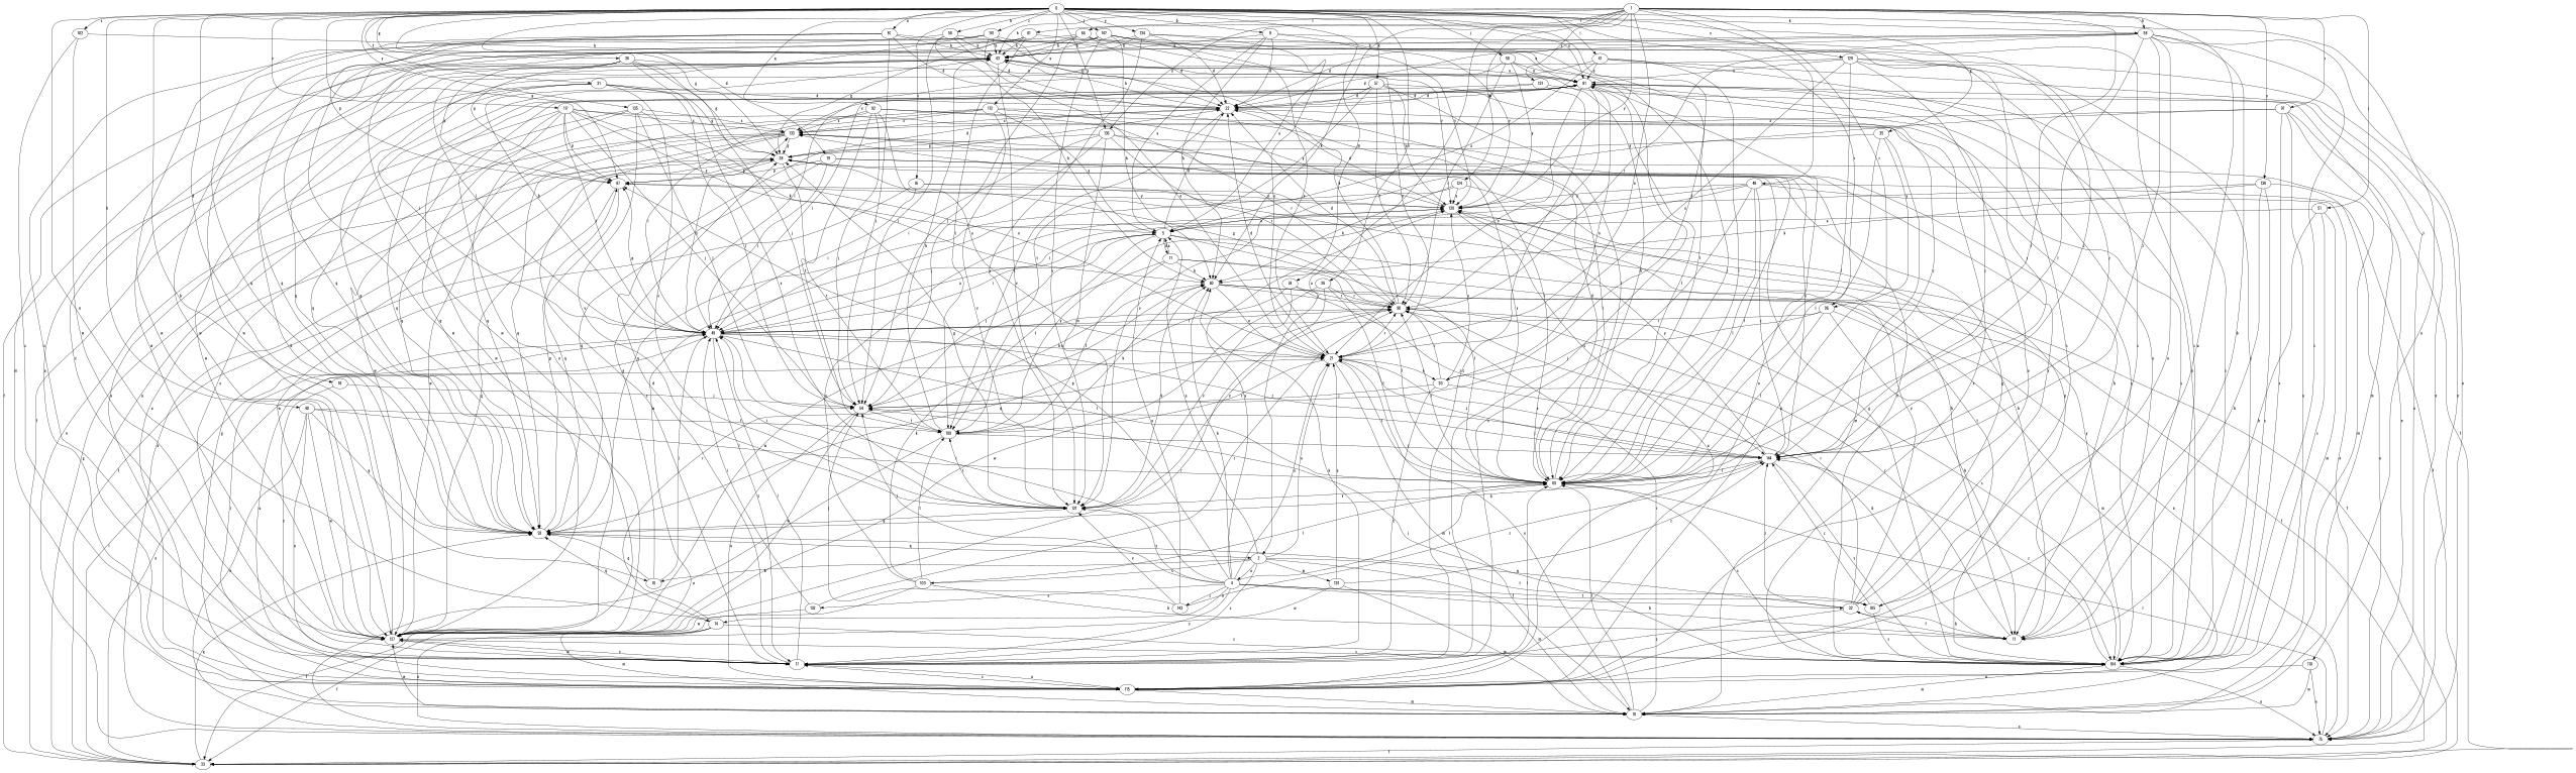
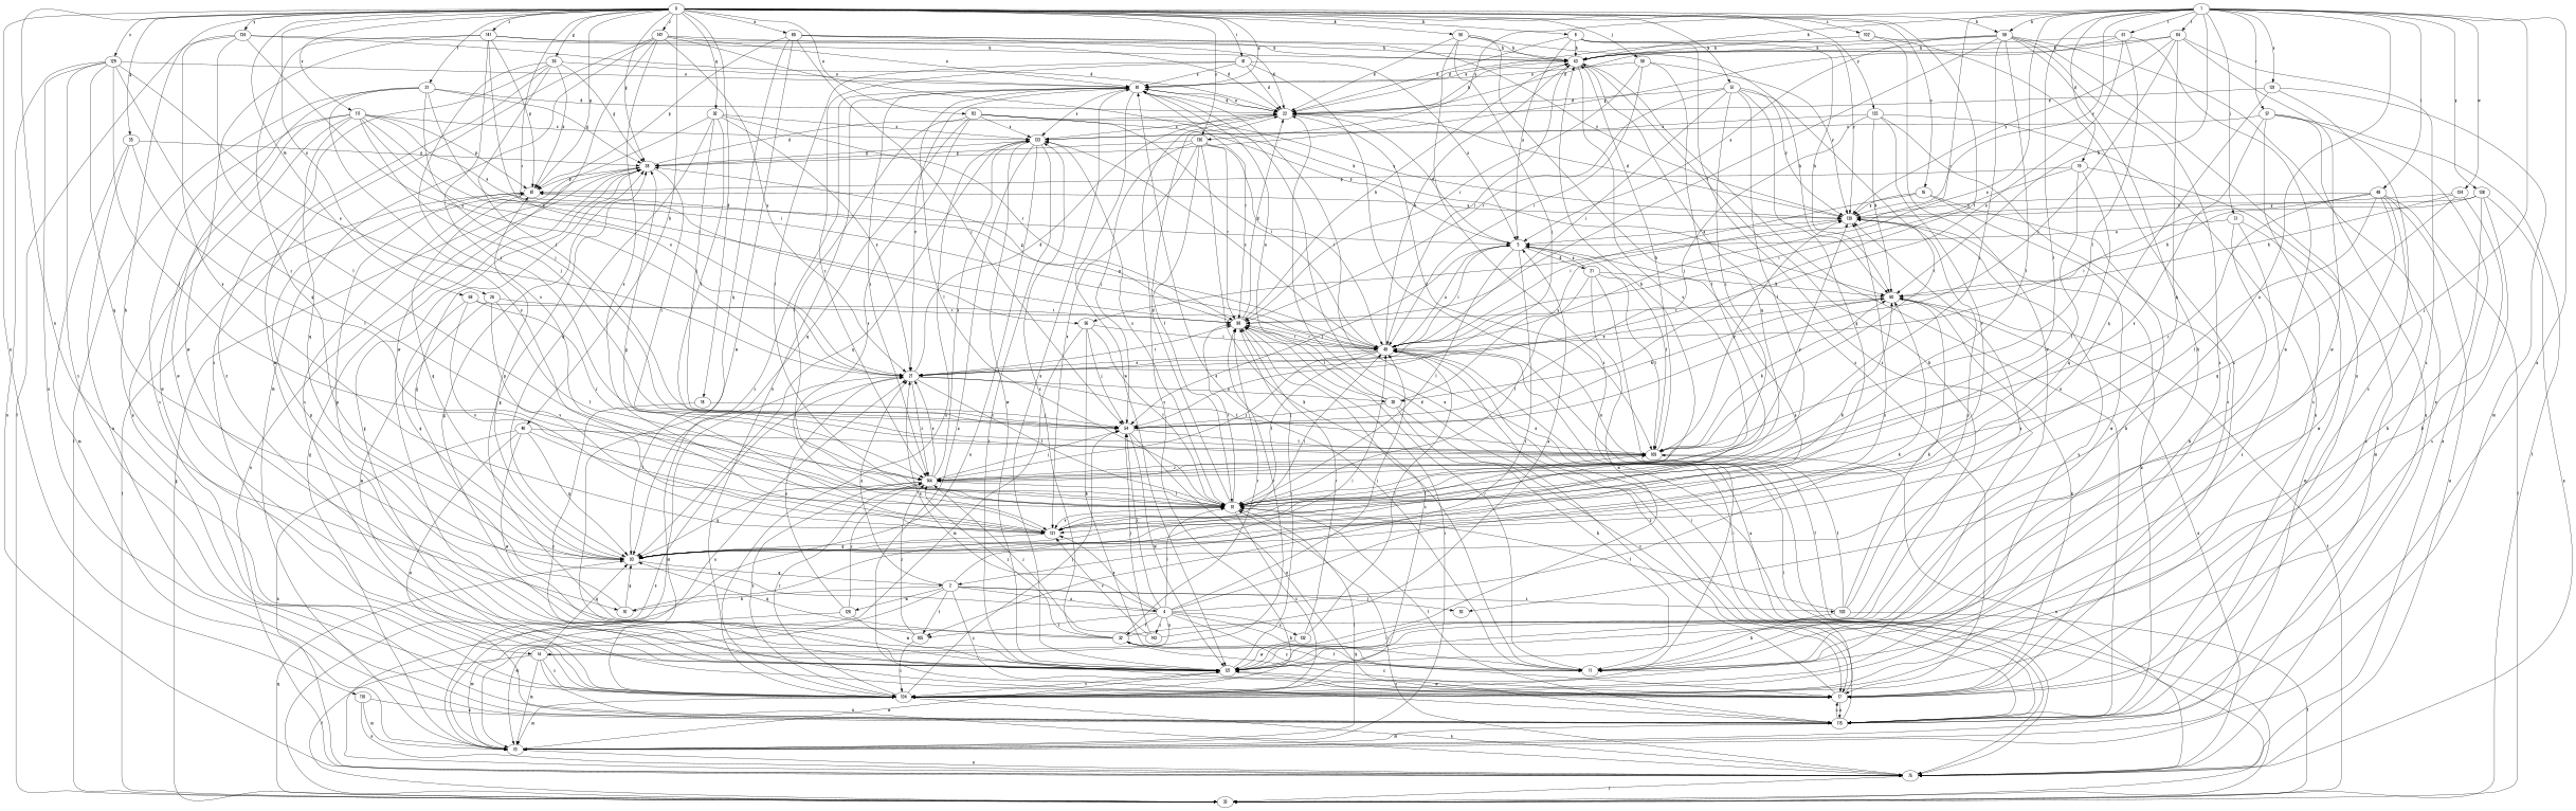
  strict digraph {
    fontname=Oswald
    node [fontname=Oswald]
    edge [fontname=Oswald]
    0
    8
    10
    16
    18
    26
    30
    31
    35
    36
    38
    40
    47
    50
    56
    57
    58
    68
    74
    80
    81
    87
    92
    96
    102
    110
    112
    117
    129
    134
    135
    136
    141
    142
    43
    60
    139
    5
    22
    104
    93
    49
    11
    127
    17
    54
    65
    121
    98
    33
    115
    70
    109
    75
    144
    27
    133
    1
    2
    19
    48
    51
+   53
    61
    64
    97
    124
    131
    138
    4
    103
    105
    126
    32
    132
    143
    21
    0 -> 8 [label=b]
    0 -> 10 [label=b]
    0 -> 16 [label=c]
    0 -> 18 [label=d]
    0 -> 26 [label=e]
    0 -> 30 [label=f]
    0 -> 31 [label=f]
    0 -> 35 [label=g]
    0 -> 36 [label=g]
    0 -> 38 [label=g]
    0 -> 40 [label=h]
    0 -> 47 [label=i]
    0 -> 50 [label=j]
    0 -> 56 [label=k]
    0 -> 57 [label=k]
    0 -> 58 [label=k]
    0 -> 68 [label=m]
    0 -> 74 [label=n]
    0 -> 80 [label=o]
    0 -> 81 [label=o]
    0 -> 87 [label=p]
    0 -> 92 [label=q]
    0 -> 96 [label=r]
    0 -> 102 [label=s]
    0 -> 110 [label=u]
    0 -> 112 [label=u]
    0 -> 117 [label=v]
    0 -> 129 [label=x]
    0 -> 134 [label=y]
    0 -> 135 [label=y]
    0 -> 136 [label=y]
    0 -> 141 [label=z]
    0 -> 142 [label=z]
    8 -> 43 [label=h]
    8 -> 60 [label=k]
    8 -> 139 [label=y]
    8 -> 5 [label=a]
    8 -> 22 [label=d]
    8 -> 104 [label=s]
    10 -> 38 [label=g]
    10 -> 93 [label=q]
    10 -> 49 [label=i]
    16 -> 139 [label=y]
    16 -> 49 [label=i]
    16 -> 11 [label=b]
    16 -> 127 [label=w]
    18 -> 17 [label=c]
    18 -> 54 [label=j]
    26 -> 127 [label=w]
    26 -> 65 [label=l]
    26 -> 121 [label=v]
    26 -> 98 [label=r]
    30 -> 81 [label=o]
    30 -> 139 [label=y]
    30 -> 11 [label=b]
    30 -> 17 [label=c]
    30 -> 54 [label=j]
    30 -> 98 [label=r]
    31 -> 38 [label=g]
    31 -> 22 [label=d]
    31 -> 49 [label=i]
    31 -> 127 [label=w]
    31 -> 54 [label=j]
    31 -> 121 [label=v]
    31 -> 33 [label=f]
    35 -> 38 [label=g]
    35 -> 65 [label=l]
    35 -> 115 [label=u]
    35 -> 70 [label=m]
    36 -> 38 [label=g]
    36 -> 81 [label=o]
    36 -> 87 [label=p]
    36 -> 127 [label=w]
    36 -> 17 [label=c]
    36 -> 54 [label=j]
    36 -> 121 [label=v]
    38 -> 87 [label=p]
    38 -> 22 [label=d]
    38 -> 109 [label=t]
    38 -> 75 [label=n]
    40 -> 93 [label=q]
    40 -> 127 [label=w]
    40 -> 65 [label=l]
    40 -> 115 [label=u]
    40 -> 109 [label=t]
    40 -> 75 [label=n]
    47 -> 81 [label=o]
    47 -> 5 [label=a]
    47 -> 22 [label=d]
    47 -> 65 [label=l]
    47 -> 75 [label=n]
    47 -> 144 [label=z]
    50 -> 81 [label=o]
    50 -> 139 [label=y]
    50 -> 49 [label=i]
    50 -> 65 [label=l]
    50 -> 98 [label=r]
    56 -> 43 [label=h]
    56 -> 60 [label=k]
    56 -> 22 [label=d]
    56 -> 104 [label=s]
    56 -> 17 [label=c]
    56 -> 54 [label=j]
    57 -> 139 [label=y]
    57 -> 22 [label=d]
    57 -> 93 [label=q]
    57 -> 49 [label=i]
    57 -> 65 [label=l]
    57 -> 98 [label=r]
    57 -> 109 [label=t]
    57 -> 144 [label=z]
    58 -> 43 [label=h]
    58 -> 5 [label=a]
    58 -> 22 [label=d]
    58 -> 104 [label=s]
    58 -> 11 [label=b]
    58 -> 65 [label=l]
    58 -> 98 [label=r]
    58 -> 115 [label=u]
    58 -> 75 [label=n]
    58 -> 144 [label=z]
    68 -> 93 [label=q]
    68 -> 121 [label=v]
    68 -> 98 [label=r]
    68 -> 144 [label=z]
    74 -> 104 [label=s]
    74 -> 93 [label=q]
    74 -> 98 [label=r]
    74 -> 33 [label=f]
    74 -> 70 [label=m]
    74 -> 75 [label=n]
    80 -> 87 [label=p]
    80 -> 43 [label=h]
    80 -> 139 [label=y]
    80 -> 22 [label=d]
    80 -> 93 [label=q]
    80 -> 127 [label=w]
    80 -> 54 [label=j]
    81 -> 22 [label=d]
    81 -> 104 [label=s]
    81 -> 127 [label=w]
    81 -> 65 [label=l]
    81 -> 98 [label=r]
    81 -> 75 [label=n]
    81 -> 144 [label=z]
    81 -> 27 [label=e]
    81 -> 133 [label=x]
    87 -> 139 [label=y]
    87 -> 93 [label=q]
    87 -> 33 [label=f]
    92 -> 104 [label=s]
    92 -> 93 [label=q]
    92 -> 54 [label=j]
    92 -> 98 [label=r]
    92 -> 109 [label=t]
    92 -> 27 [label=e]
    92 -> 133 [label=x]
    96 -> 49 [label=i]
    96 -> 11 [label=b]
    96 -> 54 [label=j]
    96 -> 65 [label=l]
    96 -> 70 [label=m]
    102 -> 43 [label=h]
    102 -> 127 [label=w]
    102 -> 17 [label=c]
    110 -> 115 [label=u]
    110 -> 70 [label=m]
    110 -> 75 [label=n]
    112 -> 139 [label=y]
    112 -> 5 [label=a]
    112 -> 93 [label=q]
    112 -> 49 [label=i]
    112 -> 65 [label=l]
    112 -> 121 [label=v]
    112 -> 133 [label=x]
    117 -> 87 [label=p]
    117 -> 5 [label=a]
    117 -> 104 [label=s]
    117 -> 93 [label=q]
    117 -> 49 [label=i]
    117 -> 127 [label=w]
    117 -> 54 [label=j]
    117 -> 115 [label=u]
    117 -> 27 [label=e]
    117 -> 133 [label=x]
    129 -> 81 [label=o]
    129 -> 104 [label=s]
    129 -> 93 [label=q]
    129 -> 65 [label=l]
    129 -> 115 [label=u]
    129 -> 75 [label=n]
    129 -> 144 [label=z]
    129 -> 27 [label=e]
    134 -> 43 [label=h]
    134 -> 22 [label=d]
    134 -> 65 [label=l]
    134 -> 121 [label=v]
    134 -> 33 [label=f]
    134 -> 27 [label=e]
    135 -> 60 [label=k]
    135 -> 17 [label=c]
    135 -> 54 [label=j]
    135 -> 121 [label=v]
    135 -> 115 [label=u]
    135 -> 133 [label=x]
    136 -> 38 [label=g]
    136 -> 49 [label=i]
    136 -> 11 [label=b]
    136 -> 54 [label=j]
    136 -> 65 [label=l]
    136 -> 121 [label=v]
    136 -> 98 [label=r]
    141 -> 87 [label=p]
    141 -> 43 [label=h]
    141 -> 22 [label=d]
    141 -> 93 [label=q]
    141 -> 127 [label=w]
    141 -> 144 [label=z]
    141 -> 27 [label=e]
    142 -> 81 [label=o]
    142 -> 43 [label=h]
    142 -> 60 [label=k]
    142 -> 104 [label=s]
    142 -> 127 [label=w]
    142 -> 121 [label=v]
    142 -> 70 [label=m]
    142 -> 27 [label=e]
    43 -> 81 [label=o]
    43 -> 93 [label=q]
    43 -> 49 [label=i]
    43 -> 121 [label=v]
    43 -> 115 [label=u]
    60 -> 98 [label=r]
    60 -> 33 [label=f]
    60 -> 75 [label=n]
    60 -> 27 [label=e]
    139 -> 5 [label=a]
    139 -> 22 [label=d]
    139 -> 115 [label=u]
    5 -> 22 [label=d]
    5 -> 49 [label=i]
    5 -> 54 [label=j]
    5 -> 65 [label=l]
    5 -> 109 [label=t]
    5 -> 105 [label=t]
    5 -> 21 [label=d]
    22 -> 81 [label=o]
    22 -> 43 [label=h]
    22 -> 104 [label=s]
    22 -> 109 [label=t]
    22 -> 133 [label=x]
    104 -> 38 [label=g]
    104 -> 81 [label=o]
    104 -> 139 [label=y]
    104 -> 54 [label=j]
    104 -> 70 [label=m]
    104 -> 75 [label=n]
    104 -> 144 [label=z]
    104 -> 133 [label=x]
    93 -> 87 [label=p]
    93 -> 2 [label=q]
    49 -> 87 [label=p]
    49 -> 43 [label=h]
    49 -> 5 [label=a]
    49 -> 17 [label=c]
    49 -> 65 [label=l]
    49 -> 98 [label=r]
    49 -> 115 [label=u]
    49 -> 144 [label=z]
    49 -> 27 [label=e]
    49 -> 133 [label=x]
    11 -> 81 [label=o]
    11 -> 98 [label=r]
    11 -> 32 [label=f]
    127 -> 38 [label=g]
    127 -> 81 [label=o]
    127 -> 43 [label=h]
    127 -> 104 [label=s]
    127 -> 17 [label=c]
    127 -> 98 [label=r]
    17 -> 60 [label=k]
    17 -> 22 [label=d]
    17 -> 49 [label=i]
    17 -> 127 [label=w]
    17 -> 115 [label=u]
    54 -> 60 [label=k]
    54 -> 127 [label=w]
    54 -> 115 [label=u]
    54 -> 109 [label=t]
    65 -> 43 [label=h]
    65 -> 22 [label=d]
    65 -> 104 [label=s]
    65 -> 121 [label=v]
    65 -> 98 [label=r]
    65 -> 133 [label=x]
    121 -> 38 [label=g]
    121 -> 60 [label=k]
    121 -> 93 [label=q]
    121 -> 49 [label=i]
    121 -> 109 [label=t]
    98 -> 38 [label=g]
    98 -> 43 [label=h]
    98 -> 22 [label=d]
    98 -> 104 [label=s]
    98 -> 49 [label=i]
    33 -> 38 [label=g]
    33 -> 93 [label=q]
    33 -> 49 [label=i]
    33 -> 27 [label=e]
    115 -> 81 [label=o]
    115 -> 49 [label=i]
    115 -> 17 [label=c]
    115 -> 65 [label=l]
    115 -> 70 [label=m]
    70 -> 38 [label=g]
    70 -> 127 [label=w]
    70 -> 65 [label=l]
    70 -> 98 [label=r]
    70 -> 75 [label=n]
    70 -> 27 [label=e]
    109 -> 43 [label=h]
    109 -> 60 [label=k]
    109 -> 139 [label=y]
    109 -> 75 [label=n]
    109 -> 144 [label=z]
    75 -> 65 [label=l]
    75 -> 33 [label=f]
    144 -> 139 [label=y]
    144 -> 104 [label=s]
    144 -> 93 [label=q]
    144 -> 54 [label=j]
    144 -> 65 [label=l]
    144 -> 27 [label=e]
    144 -> 133 [label=x]
    27 -> 30 [label=e]
    27 -> 22 [label=d]
    27 -> 65 [label=l]
    27 -> 98 [label=r]
    27 -> 70 [label=m]
    27 -> 109 [label=t]
    27 -> 144 [label=z]
    133 -> 38 [label=g]
    133 -> 93 [label=q]
    133 -> 127 [label=w]
    133 -> 17 [label=c]
    133 -> 115 [label=u]
    133 -> 75 [label=n]
    1 -> 58 [label=k]
    1 -> 96 [label=r]
    1 -> 136 [label=y]
    1 -> 43 [label=h]
    1 -> 60 [label=k]
    1 -> 139 [label=y]
    1 -> 65 [label=l]
    1 -> 115 [label=u]
    1 -> 27 [label=e]
    1 -> 2 [label=a]
    1 -> 19 [label=d]
    1 -> 48 [label=i]
    1 -> 51 [label=j]
+   1 -> 53 [label=j]
    1 -> 61 [label=l]
    1 -> 64 [label=l]
    1 -> 97 [label=r]
    1 -> 124 [label=w]
    1 -> 131 [label=x]
    1 -> 138 [label=y]
    2 -> 10 [label=b]
    2 -> 5 [label=a]
    2 -> 17 [label=c]
    2 -> 70 [label=m]
    2 -> 27 [label=e]
+   2 -> 53 [label=j]
    2 -> 4 [label=a]
    2 -> 103 [label=s]
    2 -> 105 [label=t]
    2 -> 126 [label=w]
    19 -> 87 [label=p]
    19 -> 93 [label=q]
    19 -> 49 [label=i]
    19 -> 65 [label=l]
    19 -> 70 [label=m]
    48 -> 139 [label=y]
    48 -> 49 [label=i]
    48 -> 127 [label=w]
    48 -> 17 [label=c]
    48 -> 65 [label=l]
    48 -> 33 [label=f]
    48 -> 75 [label=n]
    48 -> 144 [label=z]
    51 -> 5 [label=a]
    51 -> 104 [label=s]
    51 -> 11 [label=b]
    51 -> 70 [label=m]
    61 -> 38 [label=g]
    61 -> 43 [label=h]
    61 -> 127 [label=w]
    61 -> 109 [label=t]
    61 -> 27 [label=e]
    64 -> 43 [label=h]
    64 -> 139 [label=y]
    64 -> 22 [label=d]
    64 -> 93 [label=q]
    64 -> 127 [label=w]
    64 -> 17 [label=c]
    64 -> 54 [label=j]
    97 -> 104 [label=s]
    97 -> 121 [label=v]
    97 -> 33 [label=f]
    97 -> 115 [label=u]
    97 -> 75 [label=n]
    97 -> 133 [label=x]
    124 -> 60 [label=k]
    124 -> 139 [label=y]
    124 -> 93 [label=q]
    124 -> 11 [label=b]
    131 -> 22 [label=d]
    131 -> 93 [label=q]
    131 -> 17 [label=c]
    131 -> 70 [label=m]
    138 -> 60 [label=k]
    138 -> 139 [label=y]
    138 -> 104 [label=s]
    138 -> 11 [label=b]
    138 -> 75 [label=n]
    4 -> 74 [label=n]
    4 -> 87 [label=p]
    4 -> 60 [label=k]
    4 -> 139 [label=y]
    4 -> 49 [label=i]
    4 -> 11 [label=b]
    4 -> 17 [label=c]
    4 -> 54 [label=j]
    4 -> 65 [label=l]
    4 -> 121 [label=v]
    4 -> 27 [label=e]
    4 -> 105 [label=t]
    4 -> 32 [label=f]
    4 -> 132 [label=x]
    4 -> 143 [label=z]
    103 -> 60 [label=k]
    103 -> 139 [label=y]
    103 -> 11 [label=b]
    103 -> 65 [label=l]
    103 -> 33 [label=f]
    103 -> 109 [label=t]
    105 -> 87 [label=p]
    105 -> 104 [label=s]
    105 -> 144 [label=z]
    126 -> 127 [label=w]
    126 -> 70 [label=m]
    126 -> 144 [label=z]
    126 -> 27 [label=e]
    32 -> 38 [label=g]
    32 -> 139 [label=y]
    32 -> 93 [label=q]
    32 -> 11 [label=b]
    32 -> 17 [label=c]
    32 -> 98 [label=r]
    32 -> 144 [label=z]
    32 -> 133 [label=x]
    132 -> 49 [label=i]
    132 -> 127 [label=w]
    132 -> 98 [label=r]
    143 -> 5 [label=a]
    143 -> 54 [label=j]
    143 -> 121 [label=v]
    143 -> 144 [label=z]
    21 -> 60 [label=k]
    21 -> 5 [label=a]
    21 -> 127 [label=w]
    21 -> 65 [label=l]
    21 -> 33 [label=f]
    21 -> 109 [label=t]
  }
